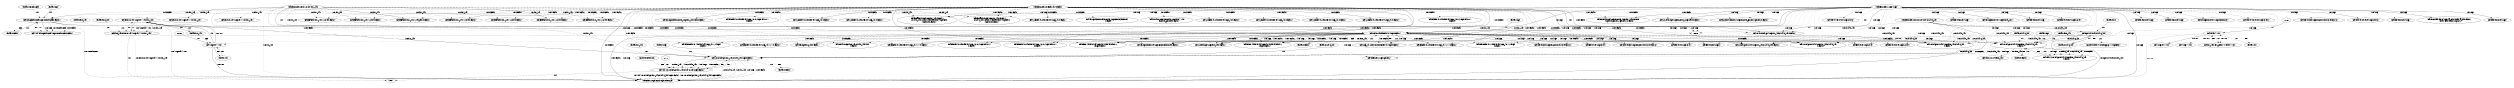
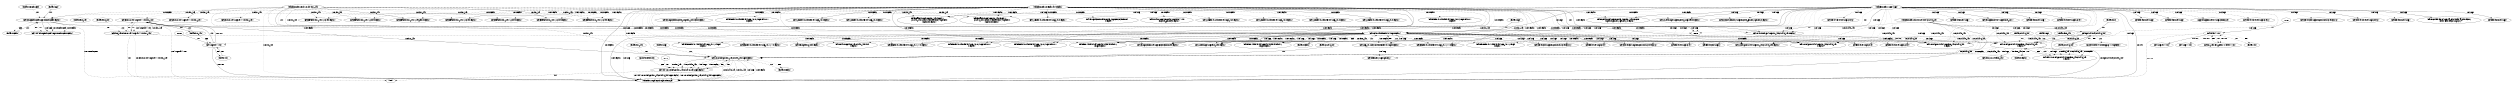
  digraph {
    fontname="Patrick Hand"
    node [fontname="Patrick Hand"]
    edge [fontname="Patrick Hand" style=dashed]
    n1 [label="(Call,DrawDashPolygon(draw_info,primitive_info,image,exception))"]
    n2 [label="(Call,(void) DrawDashPolygon(draw_info,primitive_info,image,exception))"]
    n3 [label="(MethodReturn,MagickExport MagickBooleanType)"]
    n4 [label="(Identifier,exception)"]
    n5 [label="(Block,)"]
    n6 [label="(Call,CloneDrawInfo((ImageInfo *) NULL,draw_info))"]
    n7 [label="(Call,clone_info=CloneDrawInfo((ImageInfo *) NULL,draw_info))"]
    n8 [label="(Identifier,draw_info)"]
    n9 [label="(Call,DrawPolygonPrimitive(image,clone_info,primitive_info,\n             exception))"]
    n10 [label="(Call,(ImageInfo *) NULL)"]
    n11 [label="(Identifier,NULL)"]
    n12 [label="(Call,(double *) NULL)"]
    n13 [label="(Identifier,NULL)"]
    n14 [label="(Call,(Image *) NULL)"]
    n15 [label="(Call,draw_info->dash_pattern != (double *) NULL)"]
    n16 [label="(Call,(ImageInfo *) NULL)"]
    n17 [label="(MethodParameterIn,const DrawInfo *draw_info)"]
    n18 [label="(Call,FloodfillPaintImage(image,draw_info,&target,x,y,\n            primitive_info->method == FloodfillMethod ? MagickFalse :\n            MagickTrue,exception))"]
    n19 [label="(Call,GetFillColor(draw_info,x,y,&pixel,exception))"]
    n20 [label="(Call,DrawPolygonPrimitive(image,draw_info,primitive_info,\n                exception))"]
    n21 [label="(Call,CloneDrawInfo((ImageInfo *) NULL,draw_info))"]
    n22 [label="(Call,FloodfillPaintImage(image,draw_info,&target,x,y,\n            primitive_info->method == FloodfillMethod ? MagickFalse :\n            MagickTrue,exception))"]
    n23 [label="(Call,GetFillColor(draw_info,x,y,&pixel,exception))"]
    n24 [label="(Call,GetFillColor(draw_info,x,y,&pixel,exception))"]
    n25 [label="(Call,GetFillColor(draw_info,x,y,&pixel,exception))"]
    n26 [label="(Call,GetFillColor(draw_info,x,y,&pixel,exception))"]
    n27 [label="(Call,DrawPolygonPrimitive(image,draw_info,primitive_info,exception))"]
    n28 [label="(Call,GetFillColor(draw_info,x,y,&fill_color,exception))"]
    n29 [label="(Call,DrawStrokePolygon(image,draw_info,primitive_info,exception))"]
    n30 [label="(Call,GetFillColor(draw_info,x,y,&pixel,exception))"]
    n31 [label="(Call,CloneDrawInfo((ImageInfo *) NULL,draw_info))"]
    1000103
    n33 [label="(Call,DestroyDrawInfo(clone_info))"]
    n34 [label="(Call,status&=DrawPolygonPrimitive(image,clone_info,primitive_info,\n             exception))"]
    n35 [label="(Identifier,exception)"]
    n36 [label="(Call,AcquireAuthenticCacheView(image,exception))"]
    n37 [label="(Call,GetCacheViewAuthenticPixels(image_view,0,y,image->columns,1,\n              exception))"]
    n38 [label="(Call,GetPixelInfo(image,&pixel))"]
    n39 [label="(Call,SetGeometry(image,&geometry))"]
    n40 [label="(Call,ReadInlineImage(clone_info,primitive_info->text,\n          exception))"]
    n41 [label="(Call,DrawPolygonPrimitive(image,clone_info,primitive_info,\n             exception))"]
    n42 [label="(Call,GetCacheViewAuthenticPixels(image_view,x,y,1,1,exception))"]
    n43 [label="(Call,GetCacheViewAuthenticPixels(image_view,x,y,1,1,exception))"]
    n44 [label="(Call,GetOneVirtualPixelInfo(image,TileVirtualPixelMethod,x,y,\n            &target,exception))"]
    n45 [label="(Call,ReadImage(clone_info,exception))"]
    n46 [label="(Call,GetCacheViewAuthenticPixels(image_view,0,y,image->columns,1,\n              exception))"]
    n47 [label="(Call,GetCacheViewAuthenticPixels(image_view,x,y,1,1,exception))"]
    n48 [label="(Call,SetPixelAlpha(image,ClampToQuantum(pixel.alpha),q))"]
    n49 [label="(Call,SetImageAlphaChannel(image,OpaqueAlphaChannel,exception))"]
    n50 [label="(Call,GetOneCacheViewVirtualPixelInfo(image_view,x,y,&target,\n            exception))"]
    n51 [label="(Call,GetOneCacheViewVirtualPixelInfo(image_view,x,y,&target,\n            exception))"]
    n52 [label="(Call,AnnotateImage(image,clone_info,exception))"]
    n53 [label="(Call,image_view=AcquireAuthenticCacheView(image,exception))"]
    n54 [label="(Identifier,exception)"]
    n55 [label="(Call,GetPixelInfo(image,&pixel))"]
    n56 [label="(Call,SetPixelAlpha(image,ClampToQuantum(pixel.alpha),q))"]
    n57 [label="(Call,GetPixelInfo(image,&pixel))"]
    n58 [label="(Call,GetPixelInfoPixel(image,q,&pixel))"]
    n59 [label="(Call,GetPixelAlpha(image,q))"]
    n60 [label="(Call,GetOneVirtualPixelInfo(image,TileVirtualPixelMethod,x,y,\n            &target,exception))"]
    n61 [label="(Call,SetImageColorspace(image,sRGBColorspace,exception))"]
    n62 [label="(Identifier,exception)"]
    n63 [label="(Call,(void) SetImageColorspace(image,sRGBColorspace,exception))"]
    n64 [label="(MethodParameterIn,Image *image)"]
    n65 [label="(Call,GetPixelChannels(image))"]
    n66 [label="(Call,SetImageChannelMask(image,channel_mask))"]
    n67 [label="(Call,GetPixelChannels(image))"]
    n68 [label="(Call,CompositeImage(image,composite_image,draw_info->compose,\n          MagickTrue,geometry.x,geometry.y,exception))"]
    n69 [label="(Call,DrawAffineImage(image,composite_image,&affine,exception))"]
    n70 [label="(Call,GetPixelInfoPixel(image,q,&pixel))"]
    n71 [label="(Call,GetPixelChannels(image))"]
    n72 [label="(Call,GetPixelChannels(image))"]
-   n73 [label="(Call,SetImageChannelMask(image,AlphaChannel))"]
+   n73 [label="(Image,SetImageChannelMask(image,AlphaChannel))"]
    n74 [label="(Call,ParseGravityGeometry(image,composite_geometry,&geometry,exception))"]
    n75 [label="(Call,SetPixelViaPixelInfo(image,&pixel,q))"]
    n76 [label="(Call,SetPixelAlpha(image,ClampToQuantum(pixel.alpha),q))"]
    n77 [label="(Call,SetPixelViaPixelInfo(image,&pixel,q))"]
    n78 [label="(Call,GetPixelChannels(image))"]
    n79 [label="(Call,CompositePixelOver(image,&fill_color,(double) fill_color.alpha,q,\n        (double) GetPixelAlpha(image,q),q))"]
    n80 [label="(Call,GetPixelChannels(image))"]
    n81 [label="(Call,SetPixelViaPixelInfo(image,&pixel,q))"]
    n82 [label="(MethodParameterIn,ExceptionInfo *exception)"]
    n83 [label="(Call,SyncCacheViewAuthenticPixels(image_view,exception))"]
    n84 [label="(Call,SetImageAlphaChannel(composite_image,OpaqueAlphaChannel,\n          exception))"]
    n85 [label="(Call,TransformImage(&composite_image,(char *) NULL,\n            composite_geometry,exception))"]
    n86 [label="(Call,SyncCacheViewAuthenticPixels(image_view,exception))"]
    n87 [label="(Call,SyncCacheViewAuthenticPixels(image_view,exception))"]
    n88 [label="(Call,SyncCacheViewAuthenticPixels(image_view,exception))"]
    n89 [label="(Call,SyncCacheViewAuthenticPixels(image_view,exception))"]
    n90 [label="(Call,GetCacheViewAuthenticPixels(image_view,0,y,image->columns,1,\n              exception))"]
    n91 [label="(Call,SetImageAlpha(composite_image,draw_info->alpha,exception))"]
    n92 [label="(Call,GetCacheViewAuthenticPixels(image_view,0,y,image->columns,1,\n              exception))"]
    n93 [label="(Call,SyncCacheViewAuthenticPixels(image_view,exception))"]
    n94 [label="(Call,SyncCacheViewAuthenticPixels(image_view,exception))"]
    n95 [label="(Call,LogPrimitiveInfo(primitive_info))"]
    n96 [label="(Identifier,primitive_info)"]
    n97 [label="(ControlStructure,if (IsEventLogging() != MagickFalse))"]
    n98 [label="(MethodParameterIn,const PrimitiveInfo *primitive_info)"]
    n99 [label="(Identifier,image)"]
    n100 [label="(Identifier,primitive_info)"]
    n101 [label="(Identifier,const)"]
    n102 [label="(Identifier,draw_info)"]
    n103 [label="(Identifier,image)"]
    n104 [label="(Identifier,image)"]
    n105 [label="(Identifier,clone_info)"]
    n106 [label="(ControlStructure,break;)"]
    n107 [label="(Identifier,image)"]
    n108 [label="(Identifier,clone_info)"]
    n109 [label="(Identifier,sRGBColorspace)"]
    n110 [label="(Identifier,primitive_info)"]
    n111 [label="(Identifier,clone_info)"]
    1001390
    1001358
    1001419
    n1 -> n2 [label="AST: " style=solid]
    n1 -> n2 [label="DDG: draw_info" style=dotted]
    n1 -> n2 [label="DDG: primitive_info" style=solid]
    n1 -> n2 [label="DDG: image"]
    n1 -> n2 [label="DDG: exception"]
    n1 -> n3 [label="DDG: primitive_info"]
    n1 -> n3 [label="DDG: draw_info"]
    n1 -> n3 [label="DDG: image"]
    n1 -> n3 [label="DDG: exception"]
    n1 -> n4 [label="CFG: " style=dotted]
    n2 -> n1 [label="CFG: " style=solid]
    n2 -> n3 [label="DDG: (void) DrawDashPolygon(draw_info,primitive_info,image,exception)" style=dotted]
    n2 -> n3 [label="DDG: DrawDashPolygon(draw_info,primitive_info,image,exception)"]
    n2 -> n5 [label="AST: "]
    n4 -> n1 [label="AST: "]
    n6 -> n1 [label="DDG: draw_info" style=solid]
    n6 -> n3 [label="DDG: (ImageInfo *) NULL"]
    n6 -> n7 [label="AST: " style=solid]
    n6 -> n7 [label="DDG: (ImageInfo *) NULL" style=dotted]
    n6 -> n7 [label="DDG: draw_info"]
    n6 -> n8 [label="CFG: " style=solid]
    n7 -> n3 [label="DDG: CloneDrawInfo((ImageInfo *) NULL,draw_info)" style=dotted]
    n7 -> n5 [label="AST: "]
    n7 -> n6 [label="CFG: "]
    n7 -> n9 [label="DDG: clone_info"]
    n8 -> n6 [label="AST: " style=solid]
    n8 -> n10 [label="CFG: "]
    n9 -> n1 [label="DDG: primitive_info"]
    n9 -> n1 [label="DDG: image"]
    n9 -> n1 [label="DDG: exception" style=dotted]
    n9 -> n33 [label="DDG: clone_info" style=solid]
    n9 -> n34 [label="AST: "]
    n9 -> n34 [label="DDG: image"]
    n9 -> n34 [label="DDG: clone_info"]
    n9 -> n34 [label="DDG: primitive_info"]
    n9 -> n34 [label="DDG: exception"]
    n9 -> n35 [label="CFG: " style=solid]
    n10 -> n3 [label="DDG: NULL" style=solid]
    n10 -> n6 [label="AST: " style=solid]
    n10 -> n6 [label="DDG: NULL" style=solid]
    n10 -> n11 [label="CFG: " style=solid]
    n11 -> n10 [label="AST: " style=solid]
    n12 -> n3 [label="DDG: NULL"]
    n12 -> n10 [label="DDG: NULL" style=dotted]
    n12 -> n13 [label="CFG: " style=dotted]
    n12 -> n14 [label="DDG: NULL" style=dotted]
    n12 -> n15 [label="AST: "]
    n12 -> n15 [label="DDG: NULL" style=dotted]
    n12 -> n16 [label="DDG: NULL" style=solid]
    n13 -> n12 [label="AST: "]
    n15 -> n12 [label="CFG: "]
    n17 -> n1 [label="DDG: draw_info"]
    n17 -> n3 [label="DDG: draw_info" style=dotted]
    n17 -> n6 [label="DDG: draw_info" style=dotted]
    n17 -> n18 [label="DDG: draw_info"]
    n17 -> n19 [label="DDG: draw_info" style=dotted]
    n17 -> n20 [label="DDG: draw_info" style=solid]
    n17 -> n21 [label="DDG: draw_info" style=solid]
    n17 -> n22 [label="DDG: draw_info"]
    n17 -> n23 [label="DDG: draw_info" style=dotted]
    n17 -> n24 [label="DDG: draw_info"]
    n17 -> n25 [label="DDG: draw_info" style=solid]
    n17 -> n26 [label="DDG: draw_info"]
    n17 -> n27 [label="DDG: draw_info"]
    n17 -> n28 [label="DDG: draw_info" style=solid]
    n17 -> n29 [label="DDG: draw_info"]
    n17 -> n30 [label="DDG: draw_info"]
    n17 -> n31 [label="DDG: draw_info" style=dotted]
    n17 -> 1000103 [label="AST: " style=dotted]
    n34 -> n9 [label="CFG: " style=solid]
    n35 -> n9 [label="AST: " style=dotted]
    n36 -> n3 [label="DDG: exception" style=solid]
    n36 -> n3 [label="DDG: image" style=dotted]
    n36 -> n9 [label="DDG: image"]
    n36 -> n9 [label="DDG: exception"]
    n36 -> n20 [label="DDG: image"]
    n36 -> n20 [label="DDG: exception" style=solid]
    n36 -> n27 [label="DDG: image" style=dotted]
    n36 -> n27 [label="DDG: exception" style=dotted]
    n36 -> n37 [label="DDG: exception" style=dotted]
    n36 -> n38 [label="DDG: image"]
-   n36 -> n39 [label="DDG: image" style=dotted]
+   n53 -> n39 [label="DDG: image" style=dotted]
    n36 -> n40 [label="DDG: exception" style=dotted]
    n36 -> n41 [label="DDG: image"]
    n36 -> n41 [label="DDG: exception" style=solid]
    n36 -> n42 [label="DDG: exception" style=solid]
    n36 -> n43 [label="DDG: exception"]
    n36 -> n44 [label="DDG: image" style=solid]
    n36 -> n44 [label="DDG: exception" style=solid]
    n36 -> n45 [label="DDG: exception" style=solid]
    n36 -> n46 [label="DDG: exception" style=solid]
    n36 -> n47 [label="DDG: exception" style=solid]
    n36 -> n48 [label="DDG: image" style=solid]
    n36 -> n49 [label="DDG: image" style=solid]
    n36 -> n49 [label="DDG: exception" style=dotted]
    n36 -> n50 [label="DDG: exception" style=dotted]
    n36 -> n51 [label="DDG: exception"]
    n36 -> n52 [label="DDG: image" style=solid]
    n36 -> n52 [label="DDG: exception" style=solid]
    n36 -> n53 [label="AST: " style=dotted]
    n36 -> n53 [label="DDG: image" style=solid]
    n36 -> n53 [label="DDG: exception"]
    n36 -> n54 [label="CFG: " style=dotted]
    n36 -> n55 [label="DDG: image"]
    n36 -> n56 [label="DDG: image" style=solid]
    n36 -> n57 [label="DDG: image" style=solid]
    n36 -> n58 [label="DDG: image" style=dotted]
    n36 -> n59 [label="DDG: image" style=dotted]
    n36 -> n60 [label="DDG: image" style=solid]
    n36 -> n60 [label="DDG: exception"]
    n53 -> n36 [label="CFG: " style=solid]
    n54 -> n36 [label="AST: "]
    n61 -> n3 [label="DDG: sRGBColorspace"]
    n61 -> n36 [label="DDG: image" style=solid]
    n61 -> n36 [label="DDG: exception" style=dotted]
    n61 -> n62 [label="CFG: " style=dotted]
    n61 -> n63 [label="AST: " style=dotted]
    n61 -> n63 [label="DDG: image" style=solid]
    n61 -> n63 [label="DDG: sRGBColorspace"]
    n61 -> n63 [label="DDG: exception"]
    n62 -> n61 [label="AST: " style=solid]
    n63 -> n61 [label="CFG: " style=dotted]
    n64 -> n1 [label="DDG: image" style=dotted]
-   n64 -> n3 [label="DDG: image" style=solid]
+   n64 -> n3 [label="DDG: info" style=solid]
    n64 -> n9 [label="DDG: image"]
    n64 -> n18 [label="DDG: image" style=solid]
    n64 -> n20 [label="DDG: image" style=dotted]
    n64 -> n22 [label="DDG: image" style=dotted]
    n64 -> n27 [label="DDG: image" style=dotted]
    n64 -> n29 [label="DDG: image" style=solid]
    n64 -> 1000103 [label="AST: " style=dotted]
    n64 -> n36 [label="DDG: image" style=solid]
    n64 -> n38 [label="DDG: image" style=dotted]
    n64 -> n39 [label="DDG: image" style=dotted]
    n64 -> n41 [label="DDG: image"]
    n64 -> n44 [label="DDG: image" style=solid]
    n64 -> n48 [label="DDG: image" style=dotted]
    n64 -> n49 [label="DDG: image" style=solid]
    n64 -> n52 [label="DDG: image" style=dotted]
    n64 -> n55 [label="DDG: image" style=dotted]
    n64 -> n56 [label="DDG: image" style=dotted]
    n64 -> n57 [label="DDG: image"]
    n64 -> n58 [label="DDG: image" style=dotted]
    n64 -> n59 [label="DDG: image"]
    n64 -> n60 [label="DDG: image" style=dotted]
    n64 -> n61 [label="DDG: image"]
    n64 -> n65 [label="DDG: image"]
    n64 -> n66 [label="DDG: image" style=solid]
    n64 -> n67 [label="DDG: image" style=solid]
    n64 -> n68 [label="DDG: image" style=solid]
    n64 -> n69 [label="DDG: image" style=solid]
    n64 -> n70 [label="DDG: image" style=solid]
    n64 -> n71 [label="DDG: image" style=solid]
    n64 -> n72 [label="DDG: image" style=solid]
    n64 -> n73 [label="DDG: image"]
    n64 -> n74 [label="DDG: image"]
    n64 -> n75 [label="DDG: image"]
    n64 -> n76 [label="DDG: image" style=dotted]
    n64 -> n77 [label="DDG: image" style=solid]
    n64 -> n78 [label="DDG: image" style=dotted]
    n64 -> n79 [label="DDG: image" style=solid]
    n64 -> n80 [label="DDG: image" style=solid]
    n64 -> n81 [label="DDG: image"]
    n82 -> n1 [label="DDG: exception"]
    n82 -> n3 [label="DDG: exception" style=solid]
    n82 -> n9 [label="DDG: exception" style=dotted]
    n82 -> n18 [label="DDG: exception"]
    n82 -> n19 [label="DDG: exception" style=solid]
    n82 -> n20 [label="DDG: exception" style=dotted]
    n82 -> n22 [label="DDG: exception"]
    n82 -> n23 [label="DDG: exception" style=dotted]
    n82 -> n24 [label="DDG: exception" style=dotted]
    n82 -> n25 [label="DDG: exception"]
    n82 -> n26 [label="DDG: exception"]
    n82 -> n27 [label="DDG: exception"]
    n82 -> n28 [label="DDG: exception" style=dotted]
    n82 -> n29 [label="DDG: exception" style=solid]
    n82 -> n30 [label="DDG: exception"]
    n82 -> 1000103 [label="AST: " style=solid]
    n82 -> n36 [label="DDG: exception" style=dotted]
    n82 -> n37 [label="DDG: exception" style=solid]
    n82 -> n40 [label="DDG: exception" style=dotted]
    n82 -> n41 [label="DDG: exception" style=solid]
    n82 -> n42 [label="DDG: exception"]
    n82 -> n43 [label="DDG: exception" style=dotted]
    n82 -> n44 [label="DDG: exception"]
    n82 -> n45 [label="DDG: exception" style=dotted]
    n82 -> n46 [label="DDG: exception"]
    n82 -> n47 [label="DDG: exception"]
    n82 -> n49 [label="DDG: exception" style=solid]
    n82 -> n50 [label="DDG: exception"]
    n82 -> n51 [label="DDG: exception" style=dotted]
    n82 -> n52 [label="DDG: exception" style=solid]
    n82 -> n60 [label="DDG: exception" style=solid]
    n82 -> n61 [label="DDG: exception"]
    n82 -> n68 [label="DDG: exception"]
    n82 -> n69 [label="DDG: exception" style=dotted]
    n82 -> n74 [label="DDG: exception" style=dotted]
    n82 -> n83 [label="DDG: exception" style=solid]
    n82 -> n84 [label="DDG: exception" style=dotted]
    n82 -> n85 [label="DDG: exception" style=dotted]
    n82 -> n86 [label="DDG: exception"]
    n82 -> n87 [label="DDG: exception" style=dotted]
    n82 -> n88 [label="DDG: exception"]
    n82 -> n89 [label="DDG: exception" style=solid]
    n82 -> n90 [label="DDG: exception" style=dotted]
    n82 -> n91 [label="DDG: exception" style=solid]
    n82 -> n92 [label="DDG: exception"]
    n82 -> n93 [label="DDG: exception" style=solid]
    n82 -> n94 [label="DDG: exception"]
    n95 -> n3 [label="DDG: LogPrimitiveInfo(primitive_info)" style=solid]
    n95 -> n9 [label="DDG: primitive_info" style=solid]
    n95 -> n20 [label="DDG: primitive_info" style=dotted]
    n95 -> n27 [label="DDG: primitive_info"]
    n95 -> n41 [label="DDG: primitive_info"]
    n95 -> n96 [label="CFG: " style=dotted]
    n95 -> n97 [label="AST: " style=dotted]
    n96 -> n95 [label="AST: " style=solid]
    n98 -> n1 [label="DDG: primitive_info"]
    n98 -> n3 [label="DDG: primitive_info" style=solid]
    n98 -> n9 [label="DDG: primitive_info"]
    n98 -> n20 [label="DDG: primitive_info" style=dotted]
    n98 -> n27 [label="DDG: primitive_info" style=dotted]
    n98 -> n29 [label="DDG: primitive_info" style=dotted]
    n98 -> 1000103 [label="AST: " style=dotted]
    n98 -> n41 [label="DDG: primitive_info"]
    n98 -> n95 [label="DDG: primitive_info" style=solid]
    n99 -> n61 [label="AST: " style=solid]
    n100 -> n9 [label="AST: " style=dotted]
    n101 -> n95 [label="CFG: " style=solid]
    n102 -> n1 [label="AST: " style=dotted]
    n103 -> n9 [label="AST: " style=dotted]
    n104 -> n1 [label="AST: "]
    n105 -> n7 [label="AST: " style=dotted]
    n106 -> n2 [label="CFG: "]
    n107 -> n36 [label="AST: " style=solid]
    n108 -> n9 [label="AST: " style=solid]
    n109 -> n61 [label="AST: " style=dotted]
    n110 -> n1 [label="AST: " style=solid]
    n111 -> n7 [label="CFG: " style=dotted]
    1001390 -> n10 [label="AST: " style=solid]
    1001358 -> n12 [label="AST: " style=solid]
    1001419 -> n2 [label="AST: "]
  }
